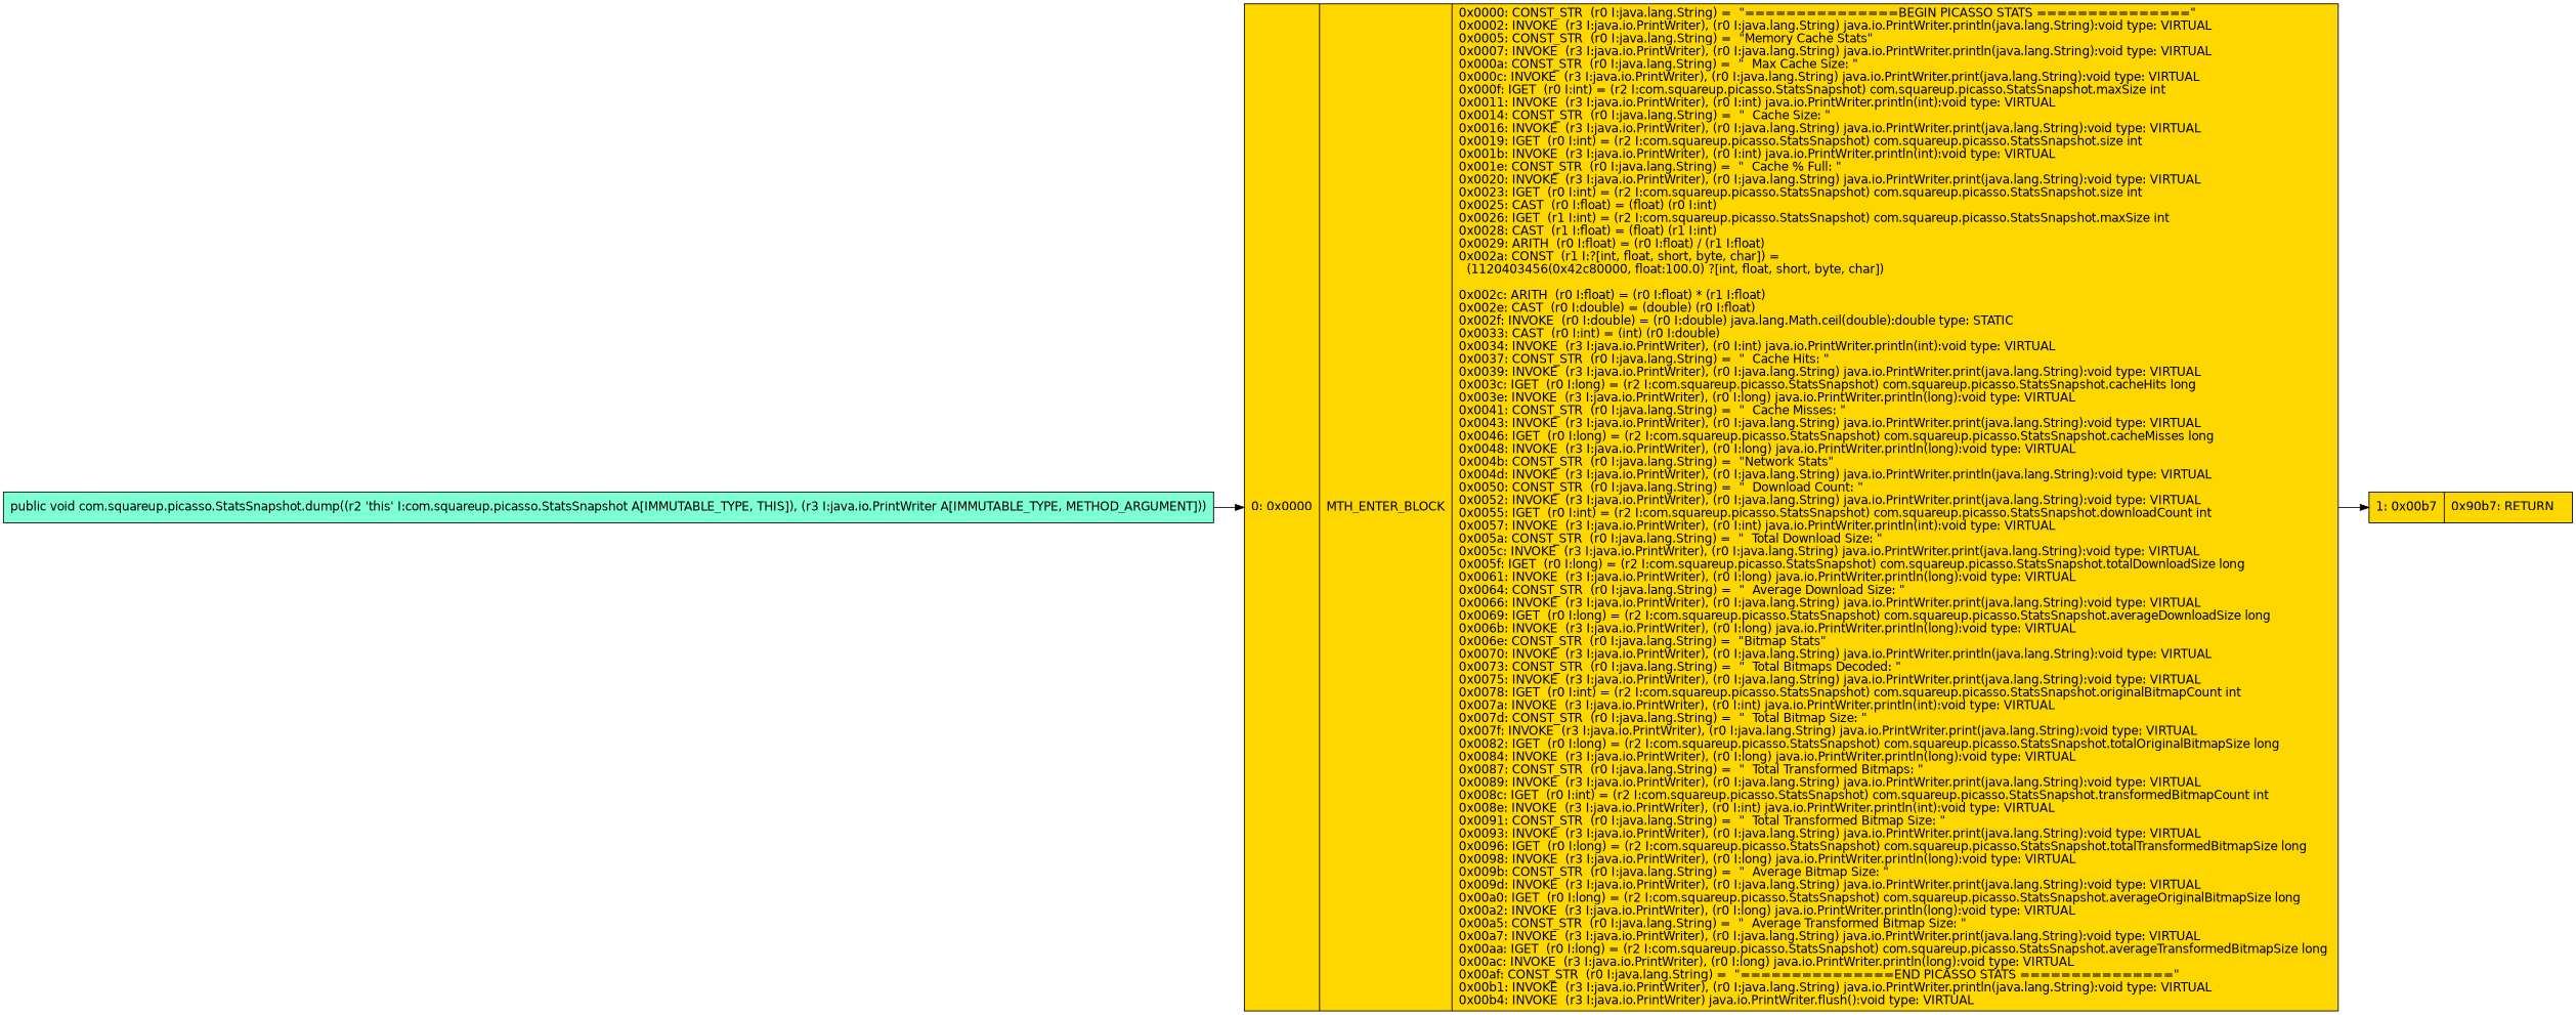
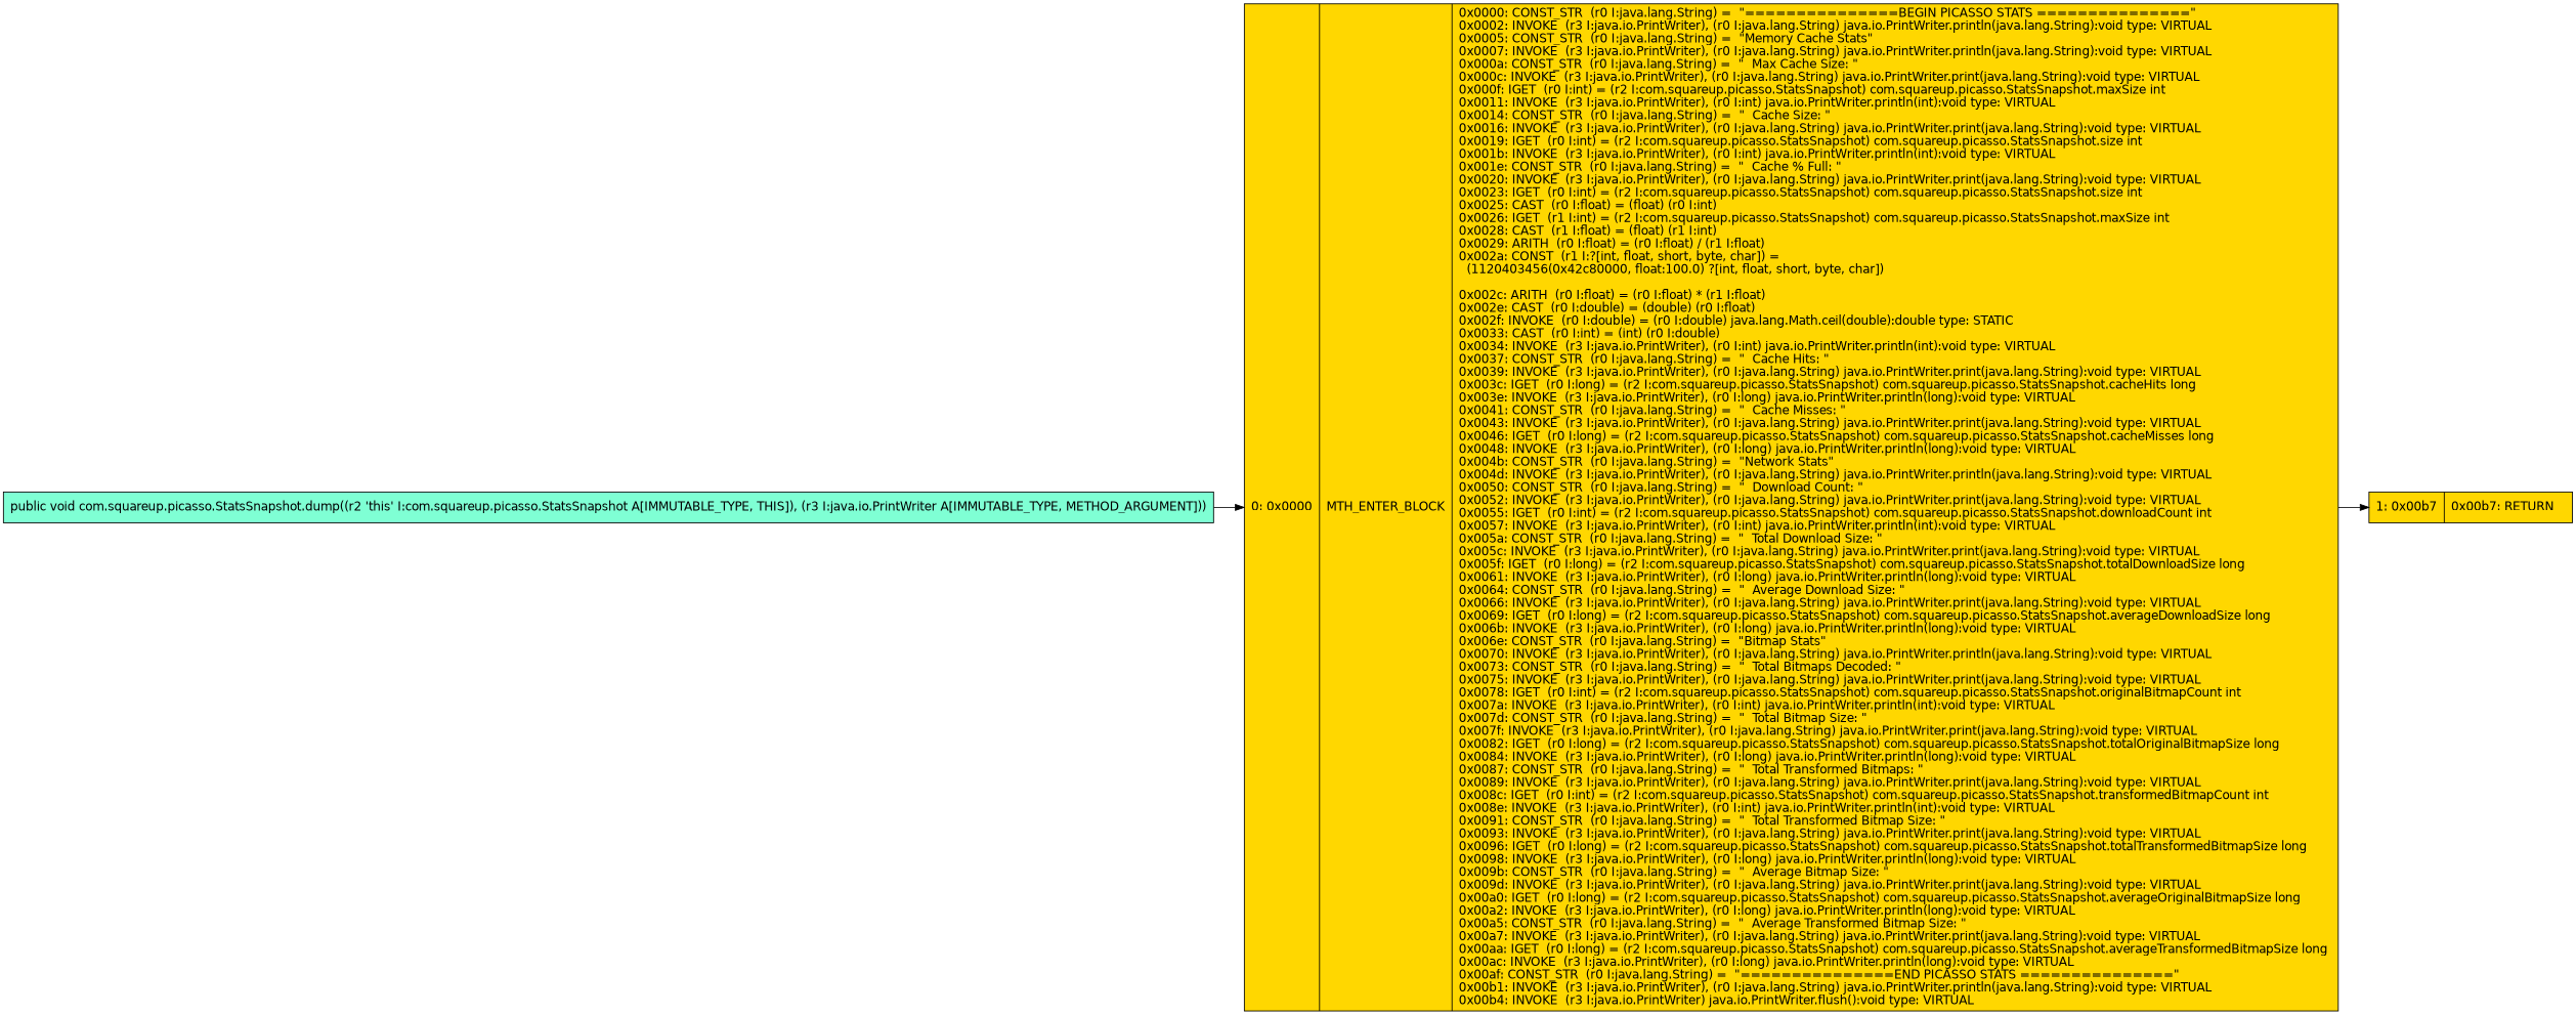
  digraph {
    rankdir=LR
    fontname="DejaVu Sans"
    node [shape=record style=filled fillcolor=gold fontname="DejaVu Sans"]
    edge [style=solid fontname="DejaVu Sans"]
    n1 [label="{0\:\ 0x0000|MTH_ENTER_BLOCK\l|0x0000: CONST_STR  (r0 I:java.lang.String) =  \"===============BEGIN PICASSO STATS ===============\" \l0x0002: INVOKE  (r3 I:java.io.PrintWriter), (r0 I:java.lang.String) java.io.PrintWriter.println(java.lang.String):void type: VIRTUAL \l0x0005: CONST_STR  (r0 I:java.lang.String) =  \"Memory Cache Stats\" \l0x0007: INVOKE  (r3 I:java.io.PrintWriter), (r0 I:java.lang.String) java.io.PrintWriter.println(java.lang.String):void type: VIRTUAL \l0x000a: CONST_STR  (r0 I:java.lang.String) =  \"  Max Cache Size: \" \l0x000c: INVOKE  (r3 I:java.io.PrintWriter), (r0 I:java.lang.String) java.io.PrintWriter.print(java.lang.String):void type: VIRTUAL \l0x000f: IGET  (r0 I:int) = (r2 I:com.squareup.picasso.StatsSnapshot) com.squareup.picasso.StatsSnapshot.maxSize int \l0x0011: INVOKE  (r3 I:java.io.PrintWriter), (r0 I:int) java.io.PrintWriter.println(int):void type: VIRTUAL \l0x0014: CONST_STR  (r0 I:java.lang.String) =  \"  Cache Size: \" \l0x0016: INVOKE  (r3 I:java.io.PrintWriter), (r0 I:java.lang.String) java.io.PrintWriter.print(java.lang.String):void type: VIRTUAL \l0x0019: IGET  (r0 I:int) = (r2 I:com.squareup.picasso.StatsSnapshot) com.squareup.picasso.StatsSnapshot.size int \l0x001b: INVOKE  (r3 I:java.io.PrintWriter), (r0 I:int) java.io.PrintWriter.println(int):void type: VIRTUAL \l0x001e: CONST_STR  (r0 I:java.lang.String) =  \"  Cache % Full: \" \l0x0020: INVOKE  (r3 I:java.io.PrintWriter), (r0 I:java.lang.String) java.io.PrintWriter.print(java.lang.String):void type: VIRTUAL \l0x0023: IGET  (r0 I:int) = (r2 I:com.squareup.picasso.StatsSnapshot) com.squareup.picasso.StatsSnapshot.size int \l0x0025: CAST  (r0 I:float) = (float) (r0 I:int) \l0x0026: IGET  (r1 I:int) = (r2 I:com.squareup.picasso.StatsSnapshot) com.squareup.picasso.StatsSnapshot.maxSize int \l0x0028: CAST  (r1 I:float) = (float) (r1 I:int) \l0x0029: ARITH  (r0 I:float) = (r0 I:float) \/ (r1 I:float) \l0x002a: CONST  (r1 I:?[int, float, short, byte, char]) = \l  (1120403456(0x42c80000, float:100.0) ?[int, float, short, byte, char])\l \l0x002c: ARITH  (r0 I:float) = (r0 I:float) * (r1 I:float) \l0x002e: CAST  (r0 I:double) = (double) (r0 I:float) \l0x002f: INVOKE  (r0 I:double) = (r0 I:double) java.lang.Math.ceil(double):double type: STATIC \l0x0033: CAST  (r0 I:int) = (int) (r0 I:double) \l0x0034: INVOKE  (r3 I:java.io.PrintWriter), (r0 I:int) java.io.PrintWriter.println(int):void type: VIRTUAL \l0x0037: CONST_STR  (r0 I:java.lang.String) =  \"  Cache Hits: \" \l0x0039: INVOKE  (r3 I:java.io.PrintWriter), (r0 I:java.lang.String) java.io.PrintWriter.print(java.lang.String):void type: VIRTUAL \l0x003c: IGET  (r0 I:long) = (r2 I:com.squareup.picasso.StatsSnapshot) com.squareup.picasso.StatsSnapshot.cacheHits long \l0x003e: INVOKE  (r3 I:java.io.PrintWriter), (r0 I:long) java.io.PrintWriter.println(long):void type: VIRTUAL \l0x0041: CONST_STR  (r0 I:java.lang.String) =  \"  Cache Misses: \" \l0x0043: INVOKE  (r3 I:java.io.PrintWriter), (r0 I:java.lang.String) java.io.PrintWriter.print(java.lang.String):void type: VIRTUAL \l0x0046: IGET  (r0 I:long) = (r2 I:com.squareup.picasso.StatsSnapshot) com.squareup.picasso.StatsSnapshot.cacheMisses long \l0x0048: INVOKE  (r3 I:java.io.PrintWriter), (r0 I:long) java.io.PrintWriter.println(long):void type: VIRTUAL \l0x004b: CONST_STR  (r0 I:java.lang.String) =  \"Network Stats\" \l0x004d: INVOKE  (r3 I:java.io.PrintWriter), (r0 I:java.lang.String) java.io.PrintWriter.println(java.lang.String):void type: VIRTUAL \l0x0050: CONST_STR  (r0 I:java.lang.String) =  \"  Download Count: \" \l0x0052: INVOKE  (r3 I:java.io.PrintWriter), (r0 I:java.lang.String) java.io.PrintWriter.print(java.lang.String):void type: VIRTUAL \l0x0055: IGET  (r0 I:int) = (r2 I:com.squareup.picasso.StatsSnapshot) com.squareup.picasso.StatsSnapshot.downloadCount int \l0x0057: INVOKE  (r3 I:java.io.PrintWriter), (r0 I:int) java.io.PrintWriter.println(int):void type: VIRTUAL \l0x005a: CONST_STR  (r0 I:java.lang.String) =  \"  Total Download Size: \" \l0x005c: INVOKE  (r3 I:java.io.PrintWriter), (r0 I:java.lang.String) java.io.PrintWriter.print(java.lang.String):void type: VIRTUAL \l0x005f: IGET  (r0 I:long) = (r2 I:com.squareup.picasso.StatsSnapshot) com.squareup.picasso.StatsSnapshot.totalDownloadSize long \l0x0061: INVOKE  (r3 I:java.io.PrintWriter), (r0 I:long) java.io.PrintWriter.println(long):void type: VIRTUAL \l0x0064: CONST_STR  (r0 I:java.lang.String) =  \"  Average Download Size: \" \l0x0066: INVOKE  (r3 I:java.io.PrintWriter), (r0 I:java.lang.String) java.io.PrintWriter.print(java.lang.String):void type: VIRTUAL \l0x0069: IGET  (r0 I:long) = (r2 I:com.squareup.picasso.StatsSnapshot) com.squareup.picasso.StatsSnapshot.averageDownloadSize long \l0x006b: INVOKE  (r3 I:java.io.PrintWriter), (r0 I:long) java.io.PrintWriter.println(long):void type: VIRTUAL \l0x006e: CONST_STR  (r0 I:java.lang.String) =  \"Bitmap Stats\" \l0x0070: INVOKE  (r3 I:java.io.PrintWriter), (r0 I:java.lang.String) java.io.PrintWriter.println(java.lang.String):void type: VIRTUAL \l0x0073: CONST_STR  (r0 I:java.lang.String) =  \"  Total Bitmaps Decoded: \" \l0x0075: INVOKE  (r3 I:java.io.PrintWriter), (r0 I:java.lang.String) java.io.PrintWriter.print(java.lang.String):void type: VIRTUAL \l0x0078: IGET  (r0 I:int) = (r2 I:com.squareup.picasso.StatsSnapshot) com.squareup.picasso.StatsSnapshot.originalBitmapCount int \l0x007a: INVOKE  (r3 I:java.io.PrintWriter), (r0 I:int) java.io.PrintWriter.println(int):void type: VIRTUAL \l0x007d: CONST_STR  (r0 I:java.lang.String) =  \"  Total Bitmap Size: \" \l0x007f: INVOKE  (r3 I:java.io.PrintWriter), (r0 I:java.lang.String) java.io.PrintWriter.print(java.lang.String):void type: VIRTUAL \l0x0082: IGET  (r0 I:long) = (r2 I:com.squareup.picasso.StatsSnapshot) com.squareup.picasso.StatsSnapshot.totalOriginalBitmapSize long \l0x0084: INVOKE  (r3 I:java.io.PrintWriter), (r0 I:long) java.io.PrintWriter.println(long):void type: VIRTUAL \l0x0087: CONST_STR  (r0 I:java.lang.String) =  \"  Total Transformed Bitmaps: \" \l0x0089: INVOKE  (r3 I:java.io.PrintWriter), (r0 I:java.lang.String) java.io.PrintWriter.print(java.lang.String):void type: VIRTUAL \l0x008c: IGET  (r0 I:int) = (r2 I:com.squareup.picasso.StatsSnapshot) com.squareup.picasso.StatsSnapshot.transformedBitmapCount int \l0x008e: INVOKE  (r3 I:java.io.PrintWriter), (r0 I:int) java.io.PrintWriter.println(int):void type: VIRTUAL \l0x0091: CONST_STR  (r0 I:java.lang.String) =  \"  Total Transformed Bitmap Size: \" \l0x0093: INVOKE  (r3 I:java.io.PrintWriter), (r0 I:java.lang.String) java.io.PrintWriter.print(java.lang.String):void type: VIRTUAL \l0x0096: IGET  (r0 I:long) = (r2 I:com.squareup.picasso.StatsSnapshot) com.squareup.picasso.StatsSnapshot.totalTransformedBitmapSize long \l0x0098: INVOKE  (r3 I:java.io.PrintWriter), (r0 I:long) java.io.PrintWriter.println(long):void type: VIRTUAL \l0x009b: CONST_STR  (r0 I:java.lang.String) =  \"  Average Bitmap Size: \" \l0x009d: INVOKE  (r3 I:java.io.PrintWriter), (r0 I:java.lang.String) java.io.PrintWriter.print(java.lang.String):void type: VIRTUAL \l0x00a0: IGET  (r0 I:long) = (r2 I:com.squareup.picasso.StatsSnapshot) com.squareup.picasso.StatsSnapshot.averageOriginalBitmapSize long \l0x00a2: INVOKE  (r3 I:java.io.PrintWriter), (r0 I:long) java.io.PrintWriter.println(long):void type: VIRTUAL \l0x00a5: CONST_STR  (r0 I:java.lang.String) =  \"  Average Transformed Bitmap Size: \" \l0x00a7: INVOKE  (r3 I:java.io.PrintWriter), (r0 I:java.lang.String) java.io.PrintWriter.print(java.lang.String):void type: VIRTUAL \l0x00aa: IGET  (r0 I:long) = (r2 I:com.squareup.picasso.StatsSnapshot) com.squareup.picasso.StatsSnapshot.averageTransformedBitmapSize long \l0x00ac: INVOKE  (r3 I:java.io.PrintWriter), (r0 I:long) java.io.PrintWriter.println(long):void type: VIRTUAL \l0x00af: CONST_STR  (r0 I:java.lang.String) =  \"===============END PICASSO STATS ===============\" \l0x00b1: INVOKE  (r3 I:java.io.PrintWriter), (r0 I:java.lang.String) java.io.PrintWriter.println(java.lang.String):void type: VIRTUAL \l0x00b4: INVOKE  (r3 I:java.io.PrintWriter) java.io.PrintWriter.flush():void type: VIRTUAL \l}"]
-   n2 [label="{1\:\ 0x00b7|0x90b7: RETURN   \l}"]
+   n2 [label="{1\:\ 0x00b7|0x00b7: RETURN   \l}"]
    n3 [label="{public void com.squareup.picasso.StatsSnapshot.dump((r2 'this' I:com.squareup.picasso.StatsSnapshot A[IMMUTABLE_TYPE, THIS]), (r3 I:java.io.PrintWriter A[IMMUTABLE_TYPE, METHOD_ARGUMENT])) }" fillcolor=aquamarine]
    n1 -> n2
    n3 -> n1
  }
